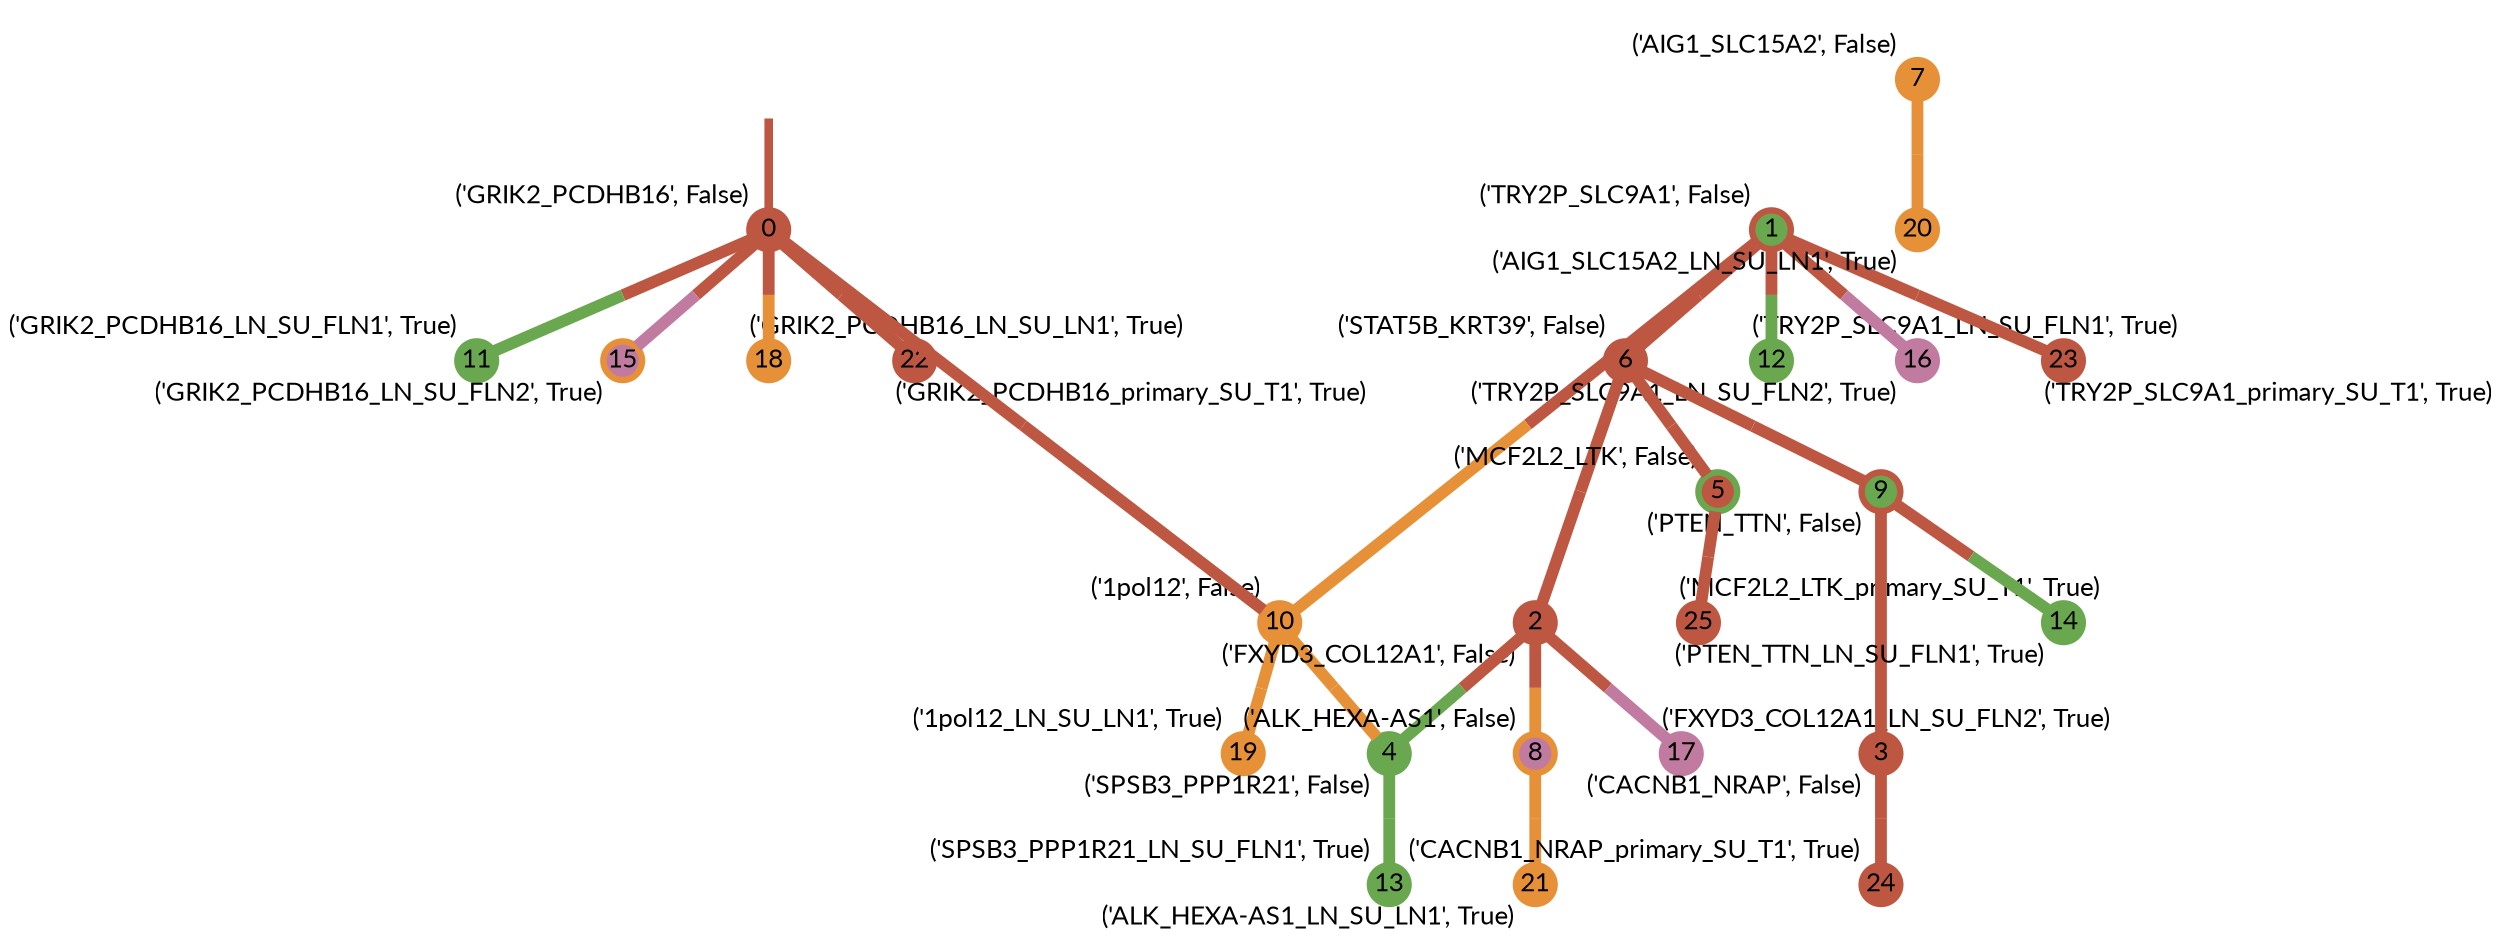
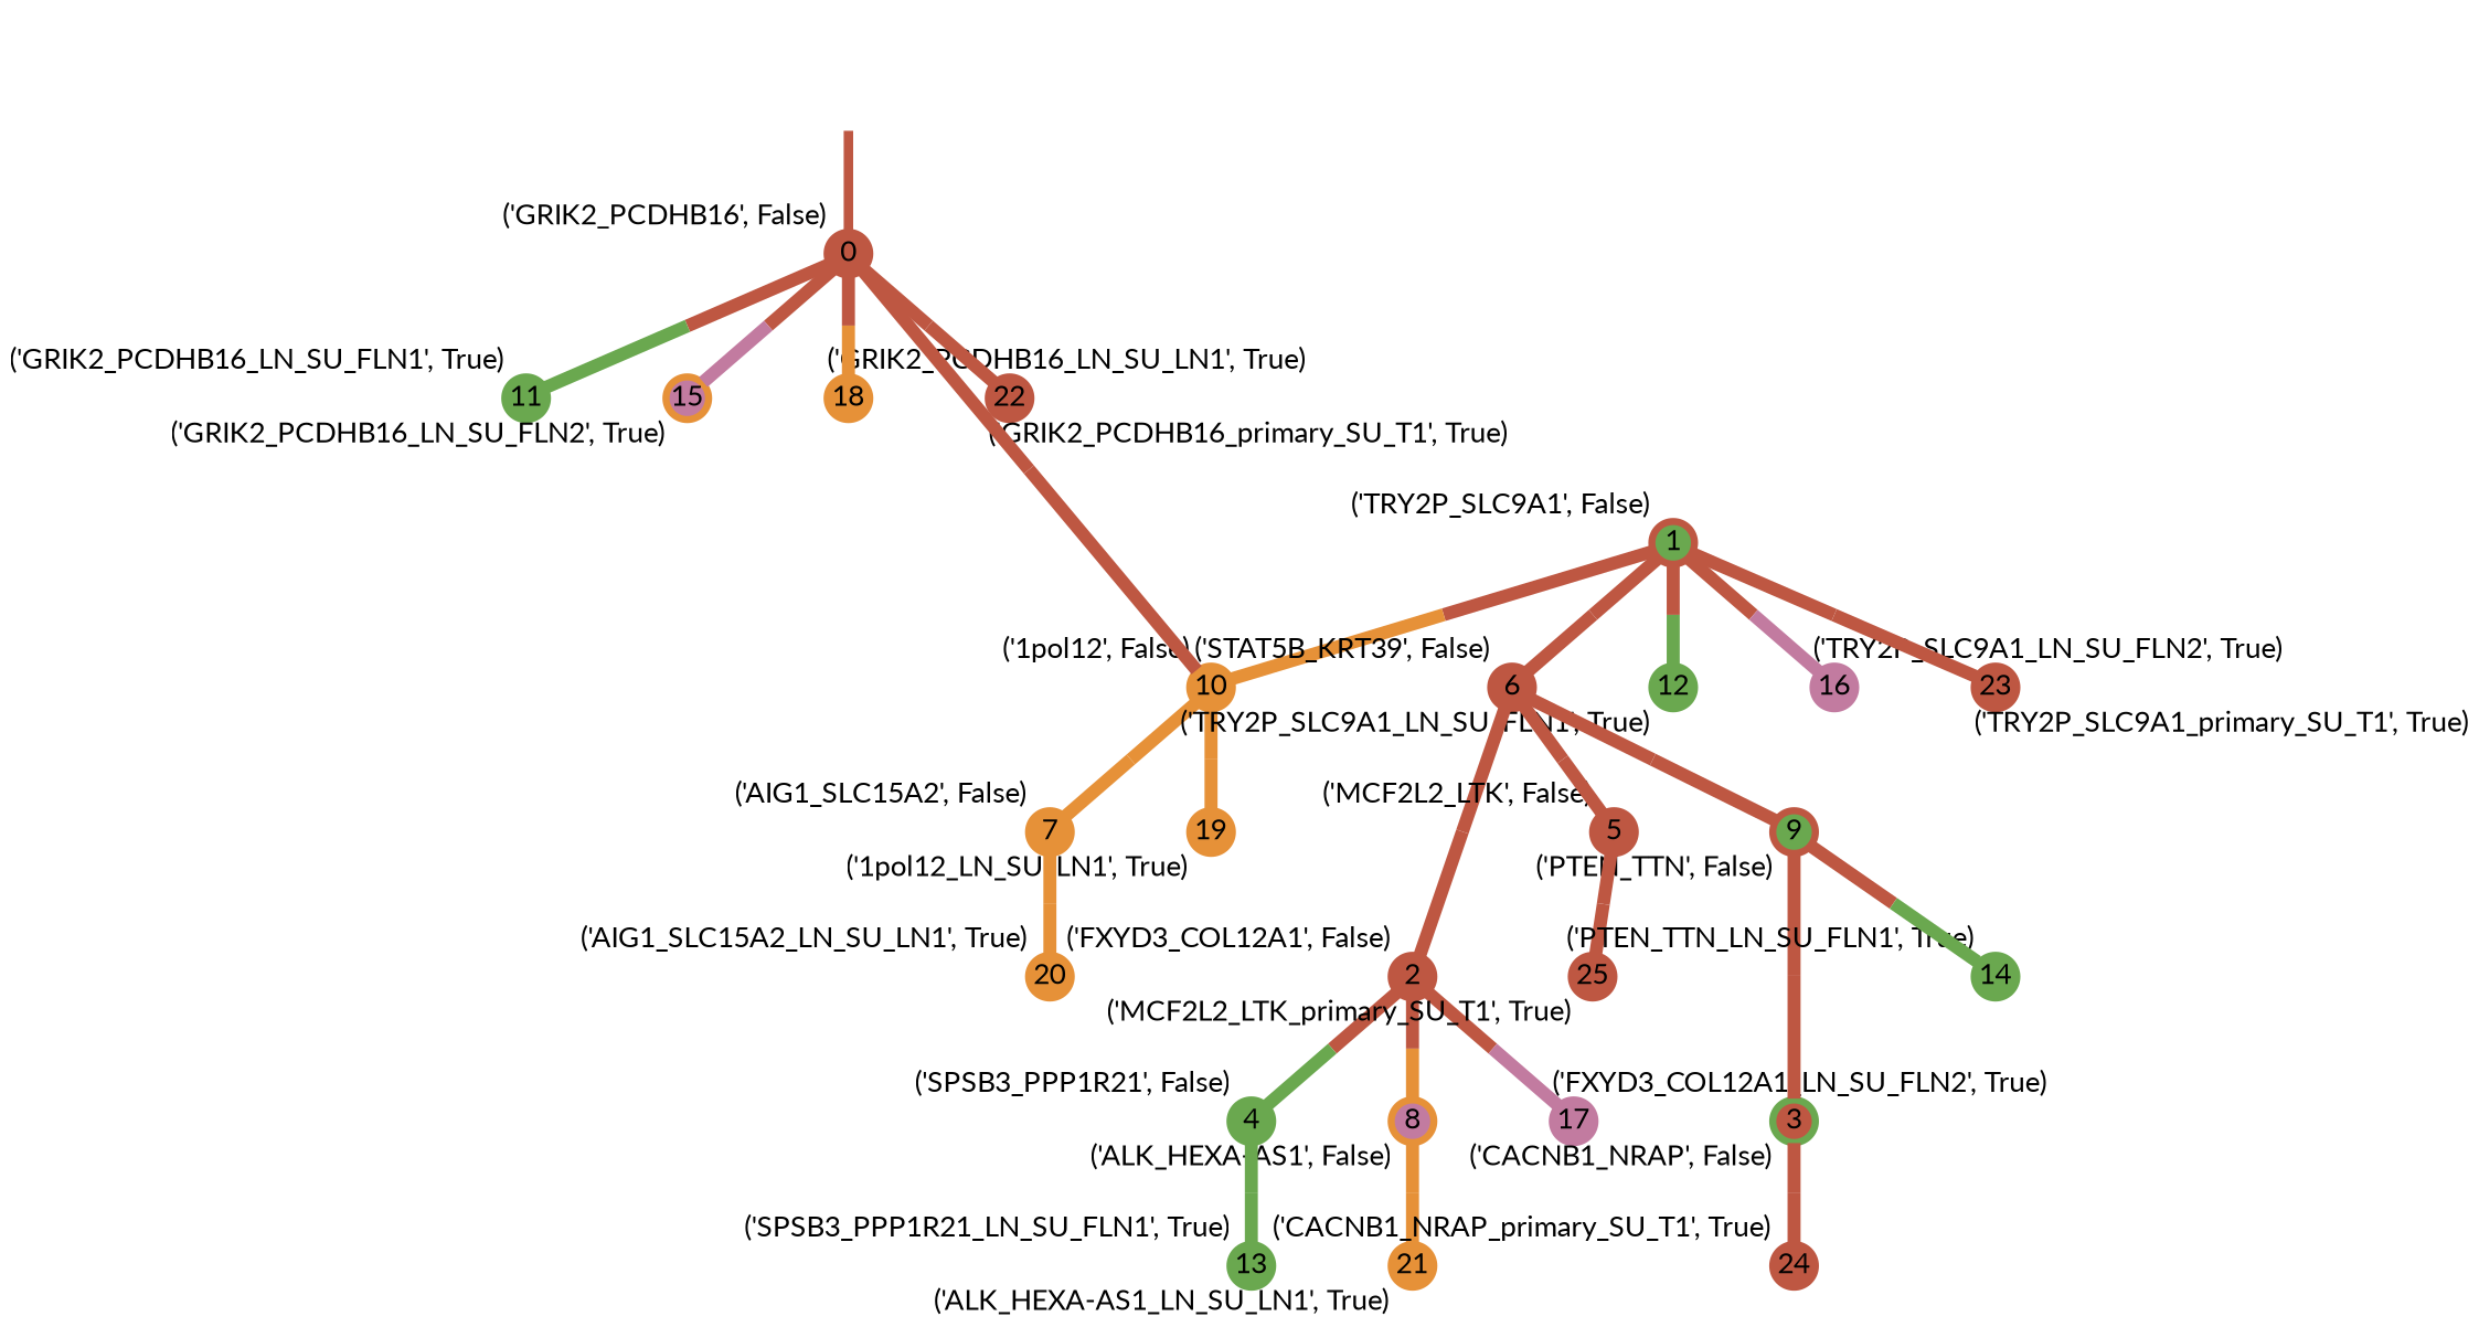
  strict digraph {
    forcelabels=true
    nodesep=0.7
    rankdir=TB
    ranksep=0.6
    splines=false
    node [color="#be5742ff" fillcolor="#be5742ff" fixedsize=true fontname=Lato fontsize="12pt" penwidth=3 shape=circle style=filled xlabel="('GRIK2_PCDHB16', False)"]
    edge [arrowsize=0 color="#be5742ff;0.5:#be5742ff" minlen=1.263157844543457 penwidth=5.5 style=solid]
    0 [height=0.25]
    11 [color="#6aa84fff" fillcolor="#6aa84fff" height=0.25 xlabel="('GRIK2_PCDHB16_LN_SU_FLN1', True)"]
    15 [color="#e69138ff" fillcolor="#c27ba0ff" height=0.25 xlabel="('GRIK2_PCDHB16_LN_SU_FLN2', True)"]
    18 [color="#e69138ff" fillcolor="#e69138ff" height=0.25 xlabel="('GRIK2_PCDHB16_LN_SU_LN1', True)"]
    22 [height=0.25 xlabel="('GRIK2_PCDHB16_primary_SU_T1', True)"]
    10 [color="#e69138ff" fillcolor="#e69138ff" height=0.25 xlabel="('1pol12', False)"]
    1 [fillcolor="#6aa84fff" height=0.25 xlabel="('TRY2P_SLC9A1', False)"]
    6 [height=0.25 xlabel="('STAT5B_KRT39', False)"]
    12 [color="#6aa84fff" fillcolor="#6aa84fff" height=0.25 xlabel="('TRY2P_SLC9A1_LN_SU_FLN1', True)"]
    16 [color="#c27ba0ff" fillcolor="#c27ba0ff" height=0.25 xlabel="('TRY2P_SLC9A1_LN_SU_FLN2', True)"]
    23 [height=0.25 xlabel="('TRY2P_SLC9A1_primary_SU_T1', True)"]
    2 [height=0.25 xlabel="('FXYD3_COL12A1', False)"]
-   5 [color="#6aa84fff" height=0.25 xlabel="('MCF2L2_LTK', False)"]
+   5 [height=0.25 xlabel="('MCF2L2_LTK', False)"]
    9 [fillcolor="#6aa84fff" height=0.25 xlabel="('PTEN_TTN', False)"]
    7 [color="#e69138ff" fillcolor="#e69138ff" height=0.25 xlabel="('AIG1_SLC15A2', False)"]
    19 [color="#e69138ff" fillcolor="#e69138ff" height=0.25 xlabel="('1pol12_LN_SU_LN1', True)"]
    4 [color="#6aa84fff" fillcolor="#6aa84fff" height=0.25 xlabel="('SPSB3_PPP1R21', False)"]
    8 [color="#e69138ff" fillcolor="#c27ba0ff" height=0.25 xlabel="('ALK_HEXA-AS1', False)"]
    17 [color="#c27ba0ff" fillcolor="#c27ba0ff" height=0.25 xlabel="('FXYD3_COL12A1_LN_SU_FLN2', True)"]
    25 [height=0.25 xlabel="('MCF2L2_LTK_primary_SU_T1', True)"]
-   3 [height=0.25 xlabel="('CACNB1_NRAP', False)"]
+   3 [color="#6aa84fff" height=0.25 xlabel="('CACNB1_NRAP', False)"]
    14 [color="#6aa84fff" fillcolor="#6aa84fff" height=0.25 xlabel="('PTEN_TTN_LN_SU_FLN1', True)"]
    20 [color="#e69138ff" fillcolor="#e69138ff" height=0.25 xlabel="('AIG1_SLC15A2_LN_SU_LN1', True)"]
    13 [color="#6aa84fff" fillcolor="#6aa84fff" height=0.25 xlabel="('SPSB3_PPP1R21_LN_SU_FLN1', True)"]
    21 [color="#e69138ff" fillcolor="#e69138ff" height=0.25 xlabel="('ALK_HEXA-AS1_LN_SU_LN1', True)"]
    24 [height=0.25 xlabel="('CACNB1_NRAP_primary_SU_T1', True)"]
    normal [style=invis color="" fillcolor="" fixedsize="" fontname="" fontsize="" shape=""]
    0 -> 11 [color="#be5742ff;0.5:#6aa84fff"]
    0 -> 15 [color="#be5742ff;0.5:#c27ba0ff"]
    0 -> 18 [color="#be5742ff;0.5:#e69138ff"]
    0 -> 22
    0 -> 10 [minlen=3.0]
-   10 -> 4 [color="#e69138ff;0.5:#e69138ff" minlen=1.6315789222717285]
+   10 -> 7 [color="#e69138ff;0.5:#e69138ff" minlen=1.6315789222717285]
    10 -> 19 [color="#e69138ff;0.5:#e69138ff"]
    1 -> 10 [color="#be5742ff;0.5:#e69138ff"]
    1 -> 6 [minlen=1.6315789222717285]
    1 -> 12 [color="#be5742ff;0.5:#6aa84fff"]
    1 -> 16 [color="#be5742ff;0.5:#c27ba0ff"]
    1 -> 23
    6 -> 2 [minlen=2.0526316165924072]
    6 -> 5 [minlen=1.736842155456543]
    6 -> 9 [minlen=1.5263158082962036]
    2 -> 4 [color="#be5742ff;0.5:#6aa84fff" minlen=1.9473683834075928]
    2 -> 8 [color="#be5742ff;0.5:#e69138ff" minlen=1.6315789222717285]
    2 -> 17 [color="#be5742ff;0.5:#c27ba0ff"]
    5 -> 25
    9 -> 3 [minlen=2.0526316165924072]
    9 -> 14 [color="#be5742ff;0.5:#6aa84fff"]
    7 -> 20 [color="#e69138ff;0.5:#e69138ff"]
    4 -> 13 [color="#6aa84fff;0.5:#6aa84fff"]
    8 -> 21 [color="#e69138ff;0.5:#e69138ff"]
    3 -> 24
    normal -> 0 [color="#be5742ff" penwidth=4 minlen=""]
  }
